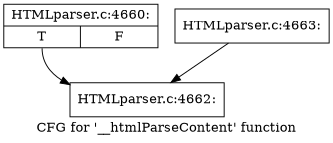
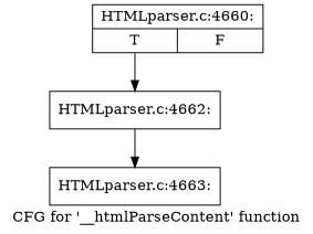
  digraph {
    label="CFG for '__htmlParseContent' function"
    node [shape=record]
    n1 [label="{HTMLparser.c:4660:|{<s0>T|<s1>F}}"]
    n2 [label="{HTMLparser.c:4662:}"]
    n3 [label="{HTMLparser.c:4663:}"]
    n1 -> n2 [tailport=s0]
-   n3 -> n2
+   n2 -> n3
  }
